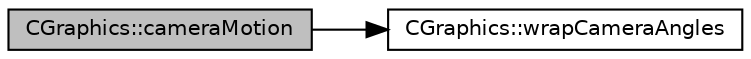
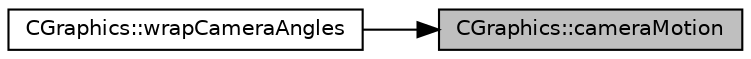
  digraph {
    rankdir=LR
    node [color=black fontname=Helvetica fontsize=10 shape=record style=filled]
    n1 [fillcolor=grey75 fontcolor=black height=0.2 label="CGraphics::cameraMotion" width=0.4]
    n2 [fillcolor=white height=0.2 label="CGraphics::wrapCameraAngles" width=0.4]
-   n1 -> n2 [color=black fontname=Helvetica fontsize=10 labelfontname=Helvetica labelfontsize=10 style=solid]
+   n2 -> n1 [color=black fontname=Helvetica fontsize=10 labelfontname=Helvetica labelfontsize=10 style=solid]
  }
